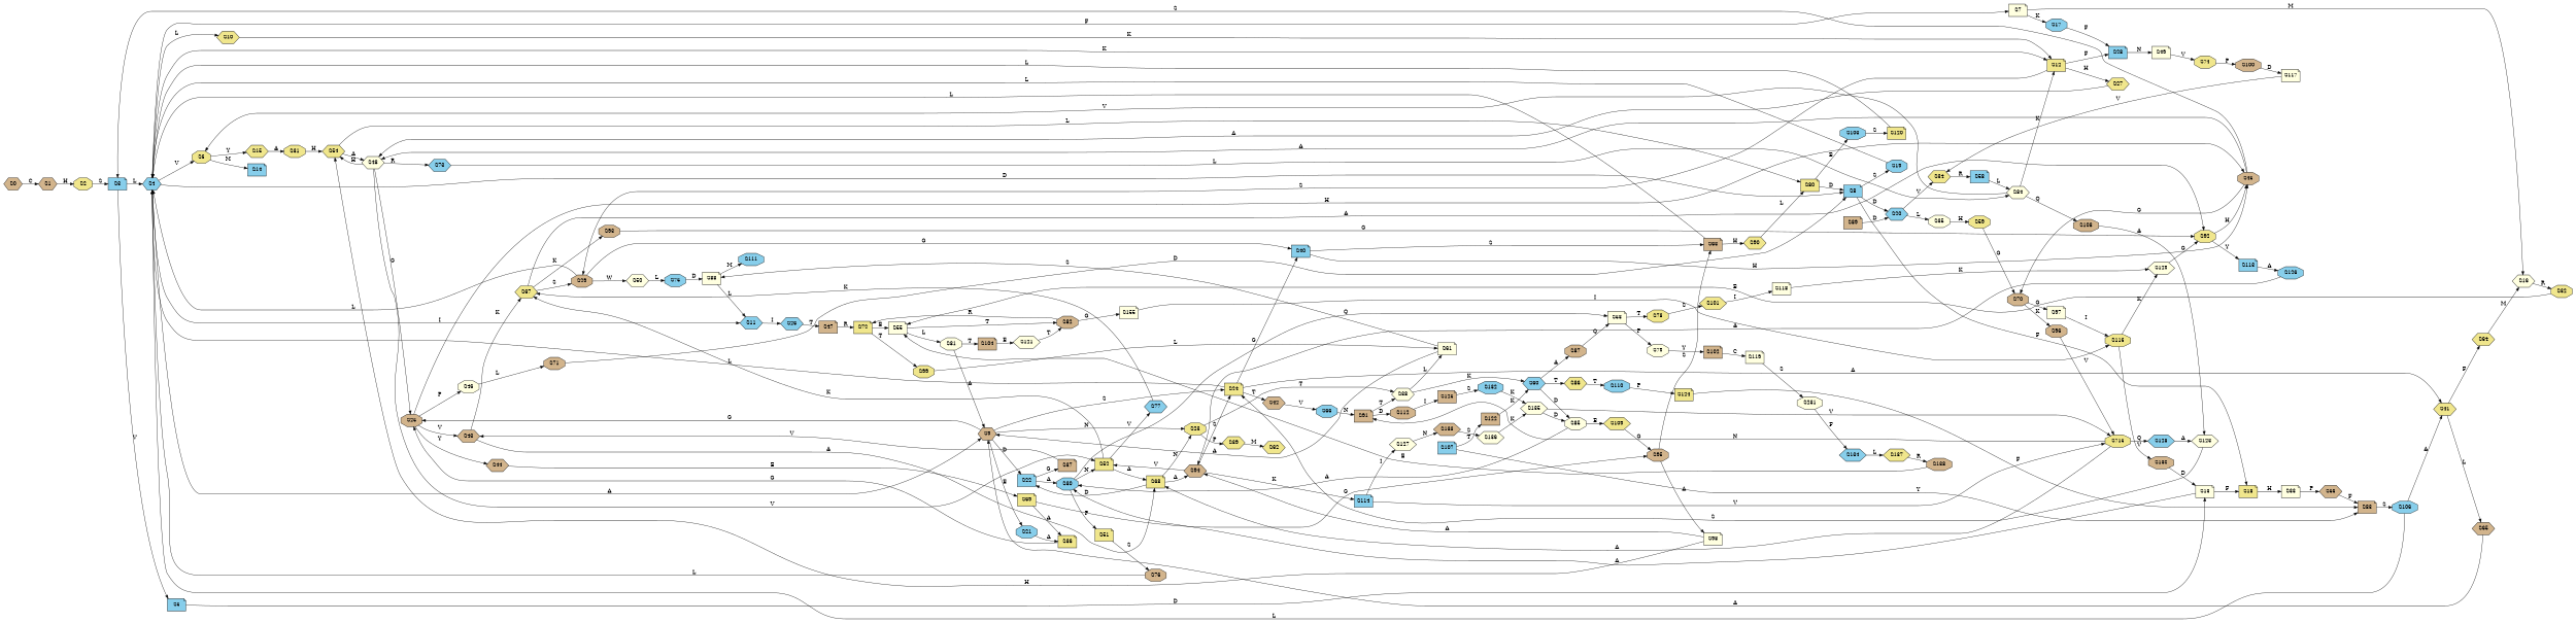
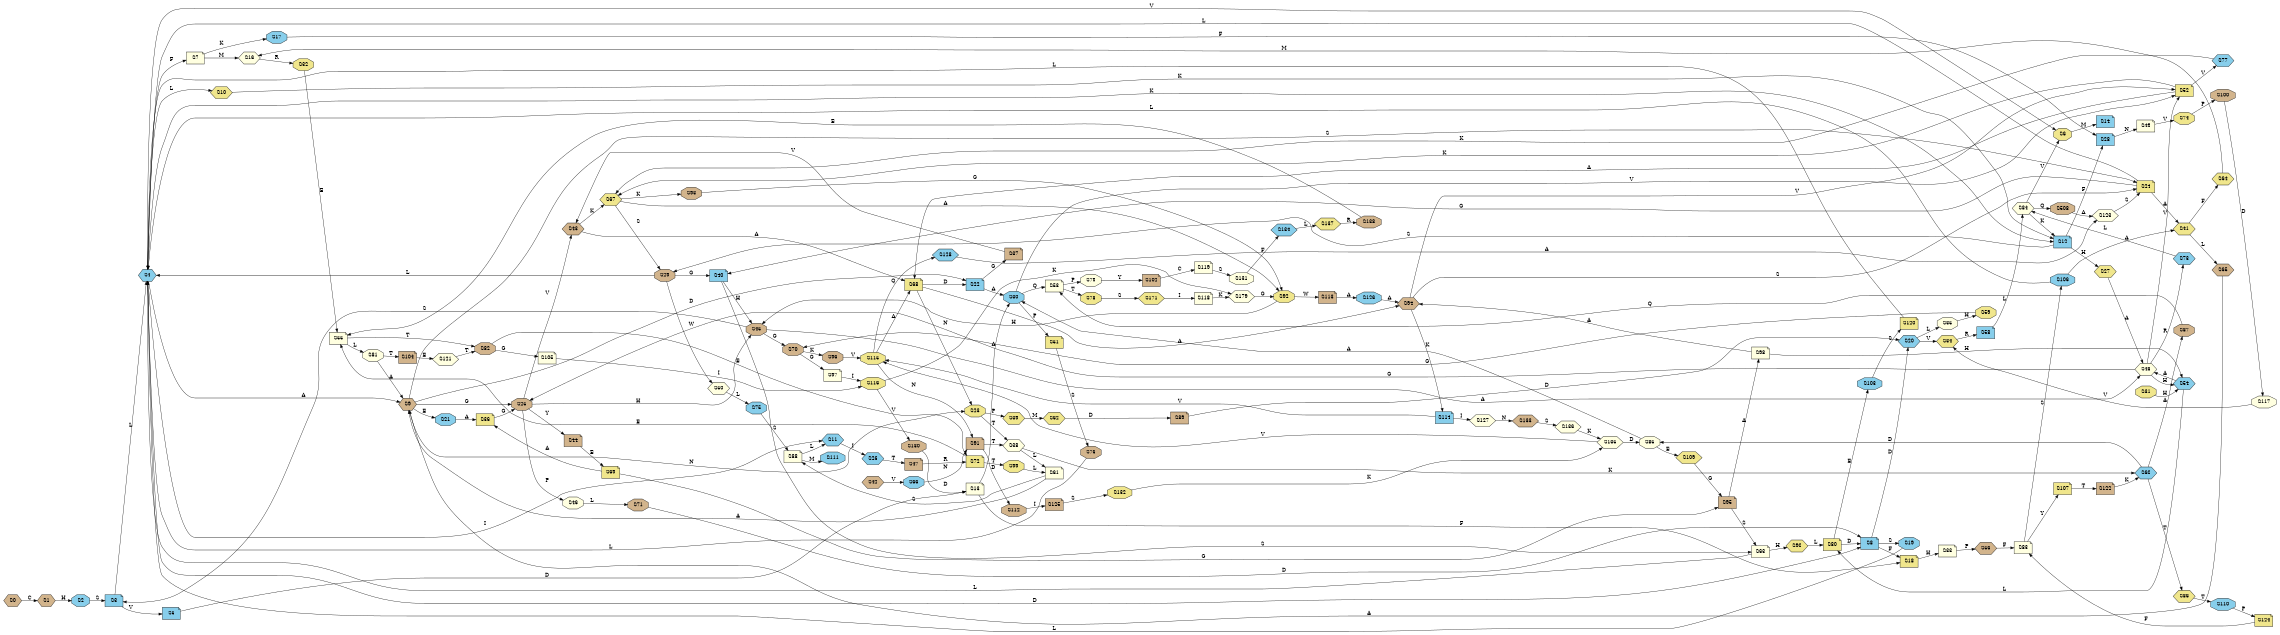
  strict digraph {
    rankdir=LR
    node [fillcolor=tan shape=note style=filled]
    S0 [shape=hexagon]
    S1 [shape=hexagon]
-   S2 [fillcolor=khaki shape=octagon]
+   S2 [fillcolor=skyblue shape=octagon]
    S3 [fillcolor=skyblue]
    S4 [fillcolor=skyblue shape=hexagon]
    S5 [fillcolor=skyblue]
    S6 [fillcolor=khaki shape=octagon]
    S7 [fillcolor=lightyellow]
    S8 [fillcolor=skyblue]
    S9 [shape=hexagon]
    S10 [fillcolor=khaki shape=hexagon]
    S11 [fillcolor=skyblue shape=hexagon]
-   S12 [fillcolor=khaki]
+   S12 [fillcolor=skyblue]
    S13 [fillcolor=lightyellow]
    S14 [fillcolor=skyblue]
-   S15 [fillcolor=khaki shape=hexagon]
    S16 [fillcolor=lightyellow shape=hexagon]
    S17 [fillcolor=skyblue shape=octagon]
    S18 [fillcolor=khaki]
    S19 [fillcolor=skyblue shape=octagon]
    S20 [fillcolor=skyblue shape=hexagon]
    S21 [fillcolor=skyblue shape=octagon]
    S22 [fillcolor=skyblue]
    S23 [fillcolor=khaki shape=octagon]
    S24 [fillcolor=khaki]
    S25 [shape=octagon]
    S26 [fillcolor=skyblue shape=hexagon]
    S27 [fillcolor=khaki shape=hexagon]
    S28 [fillcolor=skyblue]
    S29 [shape=octagon]
    S30 [fillcolor=skyblue shape=octagon]
    S31 [fillcolor=khaki shape=octagon]
    S32 [fillcolor=khaki shape=octagon]
    S33 [fillcolor=lightyellow]
    S34 [fillcolor=khaki shape=hexagon]
    S35 [fillcolor=lightyellow shape=octagon]
    S36 [fillcolor=khaki]
    S37
    S38 [fillcolor=lightyellow shape=hexagon]
    S39 [fillcolor=khaki shape=hexagon]
    S40 [fillcolor=skyblue]
    S41 [fillcolor=khaki shape=hexagon]
    S42 [shape=hexagon]
    S43 [shape=hexagon]
-   S44 [shape=hexagon]
+   S44
    S45 [shape=octagon]
    S46 [fillcolor=lightyellow shape=octagon]
    S47
    S48 [fillcolor=lightyellow shape=hexagon]
    S49 [fillcolor=lightyellow]
    S50 [fillcolor=lightyellow shape=hexagon]
    S51 [fillcolor=khaki]
    S52 [fillcolor=khaki]
    S53 [fillcolor=lightyellow]
-   S54 [fillcolor=khaki shape=hexagon]
+   S54 [fillcolor=skyblue shape=hexagon]
    S55 [fillcolor=lightyellow]
    S56 [shape=hexagon]
    S58 [fillcolor=skyblue]
    S59 [fillcolor=khaki shape=octagon]
    S60 [fillcolor=skyblue shape=hexagon]
    S61 [fillcolor=lightyellow]
    S62 [fillcolor=khaki shape=hexagon]
-   S63
+   S63 [fillcolor=lightyellow]
    S64 [fillcolor=khaki shape=hexagon]
    S65 [shape=hexagon]
    S66 [fillcolor=skyblue shape=octagon]
    S67 [fillcolor=khaki shape=hexagon]
    S68 [fillcolor=khaki]
    S69 [fillcolor=khaki]
    S70 [shape=octagon]
    S71 [shape=octagon]
    S72 [fillcolor=khaki]
    S73 [fillcolor=skyblue shape=hexagon]
    S74 [fillcolor=khaki shape=octagon]
    S75 [fillcolor=skyblue shape=octagon]
    S76 [shape=octagon]
    S77 [fillcolor=skyblue shape=hexagon]
    S78 [fillcolor=khaki shape=octagon]
    S79 [fillcolor=lightyellow shape=octagon]
    S80 [fillcolor=khaki]
    S81 [fillcolor=lightyellow shape=octagon]
    S82 [shape=octagon]
-   S83
+   S83 [fillcolor=lightyellow]
    S84 [fillcolor=lightyellow shape=hexagon]
    S85 [fillcolor=lightyellow shape=octagon]
    S86 [fillcolor=khaki shape=hexagon]
    S87 [shape=octagon]
    S88 [fillcolor=lightyellow]
    S89
    S90 [fillcolor=khaki shape=hexagon]
    S91
    S92 [fillcolor=khaki shape=octagon]
    S93 [shape=octagon]
    S94 [shape=hexagon]
-   S95 [shape=octagon]
+   S95
    S96 [shape=octagon]
    S97 [fillcolor=lightyellow]
    S99 [fillcolor=khaki shape=octagon]
    S100 [shape=octagon]
-   S101 [fillcolor=khaki shape=hexagon]
+   S101 [fillcolor=khaki shape=hexagon label=S171]
    S102
    S103 [fillcolor=skyblue shape=octagon]
    S104
-   S105 [fillcolor=lightyellow label=S155]
+   S105 [fillcolor=lightyellow]
    S106 [fillcolor=skyblue shape=octagon]
-   S107 [fillcolor=skyblue]
-   S108 [shape=octagon]
+   S107 [fillcolor=khaki]
+   S108 [shape=octagon label=S508]
    S109 [fillcolor=khaki shape=hexagon]
    S110 [fillcolor=skyblue shape=octagon]
    S111 [fillcolor=skyblue shape=octagon]
    S112 [shape=octagon]
-   S113 [fillcolor=skyblue]
+   S113
    S114 [fillcolor=skyblue]
    S98 [fillcolor=lightyellow]
-   S115 [fillcolor=khaki shape=octagon label=S715]
+   S115 [fillcolor=khaki shape=octagon]
    S116 [fillcolor=khaki shape=octagon]
-   S117 [fillcolor=lightyellow]
+   S117 [fillcolor=lightyellow shape=octagon]
    S118 [fillcolor=lightyellow]
    S119 [fillcolor=lightyellow]
    S120 [fillcolor=khaki]
    S121 [fillcolor=lightyellow shape=hexagon]
    S122
    S123 [fillcolor=lightyellow shape=hexagon]
    S124 [fillcolor=khaki]
    S125
    S126 [fillcolor=skyblue shape=octagon]
    S127 [fillcolor=lightyellow shape=hexagon]
    S128 [fillcolor=skyblue shape=hexagon]
-   S129 [fillcolor=lightyellow shape=hexagon]
+   S129 [fillcolor=lightyellow shape=hexagon label=S179]
    S130 [shape=octagon]
-   S131 [fillcolor=lightyellow shape=octagon label=S231]
-   S132 [fillcolor=skyblue shape=octagon]
+   S131 [fillcolor=lightyellow shape=octagon]
+   S132 [fillcolor=khaki shape=octagon]
    S133 [shape=hexagon]
    S134 [fillcolor=skyblue shape=hexagon]
    S135 [fillcolor=lightyellow shape=hexagon]
    S136 [fillcolor=lightyellow shape=hexagon]
    S137 [fillcolor=khaki shape=hexagon]
    S138 [shape=octagon]
    S0 -> S1 [label=C]
    S1 -> S2 [label=H]
    S2 -> S3 [label=S]
    S3 -> S4 [label=L]
    S3 -> S5 [label=V]
    S4 -> S6 [label=V]
    S4 -> S7 [label=F]
    S4 -> S8 [label=D]
    S4 -> S9 [label=A]
    S4 -> S10 [label=L]
    S4 -> S11 [label=I]
    S4 -> S12 [label=K]
    S5 -> S13 [label=D]
    S6 -> S14 [label=M]
-   S6 -> S15 [label=Y]
    S7 -> S16 [label=M]
    S7 -> S17 [label=K]
    S8 -> S18 [label=F]
    S8 -> S19 [label=S]
    S8 -> S20 [label=D]
    S9 -> S21 [label=E]
    S9 -> S22 [label=D]
    S9 -> S23 [label=N]
    S9 -> S24 [label=S]
    S9 -> S25 [label=G]
    S10 -> S12 [label=K]
    S11 -> S26 [label=I]
    S12 -> S27 [label=H]
    S12 -> S28 [label=F]
    S12 -> S29 [label=S]
    S13 -> S18 [label=F]
    S13 -> S30 [label=A]
-   S15 -> S31 [label=A]
    S16 -> S32 [label=R]
    S17 -> S28 [label=F]
    S18 -> S33 [label=H]
    S19 -> S4 [label=L]
    S20 -> S34 [label=V]
    S20 -> S35 [label=L]
    S21 -> S36 [label=A]
    S22 -> S30 [label=A]
    S22 -> S37 [label=G]
    S23 -> S38 [label=T]
    S23 -> S39 [label=P]
    S24 -> S4 [label=L]
    S24 -> S40 [label=G]
    S24 -> S41 [label=A]
-   S24 -> S42 [label=T]
    S25 -> S43 [label=V]
    S25 -> S44 [label=Y]
    S25 -> S45 [label=H]
    S25 -> S46 [label=P]
    S26 -> S47 [label=T]
    S27 -> S48 [label=A]
    S28 -> S49 [label=N]
    S29 -> S4 [label=L]
    S29 -> S40 [label=G]
    S29 -> S50 [label=W]
    S30 -> S51 [label=P]
-   S30 -> S52 [label=N]
+   S30 -> S52 [label=V]
    S30 -> S53 [label=Q]
    S31 -> S54 [label=H]
    S32 -> S55 [label=E]
    S33 -> S56 [label=P]
    S34 -> S58 [label=R]
    S35 -> S59 [label=H]
    S36 -> S25 [label=G]
    S37 -> S43 [label=V]
    S38 -> S60 [label=K]
    S38 -> S61 [label=L]
    S39 -> S62 [label=M]
    S40 -> S45 [label=H]
    S40 -> S63 [label=S]
    S41 -> S64 [label=F]
    S41 -> S65 [label=L]
    S42 -> S66 [label=V]
    S43 -> S67 [label=K]
    S43 -> S68 [label=A]
    S44 -> S69 [label=E]
    S45 -> S3 [label=S]
    S45 -> S48 [label=A]
    S45 -> S70 [label=G]
    S46 -> S71 [label=L]
    S47 -> S72 [label=R]
    S48 -> S25 [label=G]
    S48 -> S52 [label=V]
    S48 -> S54 [label=H]
    S48 -> S73 [label=R]
    S49 -> S74 [label=V]
    S50 -> S75 [label=L]
    S51 -> S76 [label=S]
    S52 -> S67 [label=K]
    S52 -> S68 [label=A]
    S52 -> S77 [label=V]
    S53 -> S78 [label=T]
    S53 -> S79 [label=P]
    S54 -> S48 [label=A]
    S54 -> S80 [label=L]
    S55 -> S81 [label=L]
    S55 -> S82 [label=T]
    S56 -> S83 [label=F]
    S58 -> S84 [label=L]
    S59 -> S70 [label=G]
    S60 -> S85 [label=D]
    S60 -> S86 [label=T]
    S60 -> S87 [label=A]
    S61 -> S9 [label=A]
    S61 -> S88 [label=S]
+   S62 -> S89 [label=D]
    S63 -> S4 [label=L]
    S63 -> S90 [label=H]
    S64 -> S16 [label=M]
    S65 -> S9 [label=A]
    S66 -> S91 [label=N]
    S67 -> S29 [label=S]
    S67 -> S92 [label=A]
    S67 -> S93 [label=K]
    S68 -> S22 [label=D]
    S68 -> S23 [label=N]
    S68 -> S94 [label=A]
    S69 -> S36 [label=A]
    S69 -> S95 [label=G]
    S70 -> S96 [label=K]
    S70 -> S97 [label=G]
    S71 -> S8 [label=D]
    S72 -> S55 [label=E]
    S72 -> S99 [label=T]
    S73 -> S84 [label=L]
    S74 -> S100 [label=P]
-   S75 -> S88 [label=D]
+   S75 -> S88 [label=S]
    S76 -> S4 [label=L]
    S77 -> S67 [label=K]
    S78 -> S101 [label=S]
    S79 -> S102 [label=Y]
    S80 -> S8 [label=D]
    S80 -> S103 [label=E]
    S81 -> S9 [label=A]
    S81 -> S104 [label=T]
-   S82 -> S72 [label=R]
+   S82 -> S72 [label=E]
    S82 -> S105 [label=G]
    S83 -> S106 [label=S]
-   S107 -> S83 [label=Y]
+   S83 -> S107 [label=Y]
    S84 -> S6 [label=V]
    S84 -> S12 [label=K]
    S84 -> S108 [label=Q]
    S85 -> S30 [label=A]
    S85 -> S109 [label=E]
    S86 -> S110 [label=T]
    S87 -> S53 [label=Q]
    S88 -> S11 [label=L]
    S88 -> S111 [label=M]
    S89 -> S20 [label=D]
    S90 -> S80 [label=L]
    S91 -> S38 [label=T]
    S91 -> S112 [label=D]
    S92 -> S45 [label=H]
-   S92 -> S113 [label=Y]
+   S92 -> S113 [label=W]
    S93 -> S92 [label=G]
    S94 -> S24 [label=S]
    S94 -> S52 [label=V]
    S94 -> S114 [label=K]
    S95 -> S63 [label=S]
    S95 -> S98 [label=A]
    S96 -> S115 [label=V]
    S97 -> S116 [label=I]
    S99 -> S61 [label=L]
    S100 -> S117 [label=D]
    S101 -> S118 [label=I]
    S102 -> S119 [label=C]
    S103 -> S120 [label=S]
    S104 -> S121 [label=E]
    S105 -> S116 [label=I]
    S106 -> S4 [label=L]
    S106 -> S41 [label=A]
    S107 -> S122 [label=T]
    S108 -> S123 [label=A]
    S109 -> S95 [label=G]
    S110 -> S124 [label=P]
    S112 -> S125 [label=I]
    S113 -> S126 [label=A]
    S114 -> S115 [label=V]
    S114 -> S127 [label=I]
    S98 -> S54 [label=H]
    S98 -> S94 [label=A]
    S115 -> S68 [label=A]
    S115 -> S91 [label=N]
    S115 -> S128 [label=Q]
    S116 -> S129 [label=K]
    S116 -> S130 [label=V]
    S117 -> S34 [label=V]
    S118 -> S129 [label=K]
    S119 -> S131 [label=S]
    S120 -> S4 [label=L]
    S121 -> S82 [label=T]
    S122 -> S60 [label=K]
    S123 -> S24 [label=S]
    S124 -> S83 [label=F]
    S125 -> S132 [label=S]
    S126 -> S94 [label=A]
    S127 -> S133 [label=N]
    S128 -> S123 [label=A]
    S129 -> S92 [label=G]
    S130 -> S13 [label=D]
    S131 -> S134 [label=F]
    S132 -> S135 [label=K]
    S133 -> S136 [label=S]
    S134 -> S137 [label=L]
    S135 -> S85 [label=D]
    S135 -> S115 [label=V]
    S136 -> S135 [label=K]
    S137 -> S138 [label=R]
    S138 -> S55 [label=E]
  }
